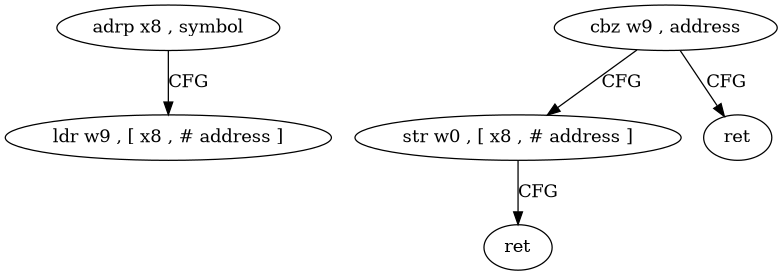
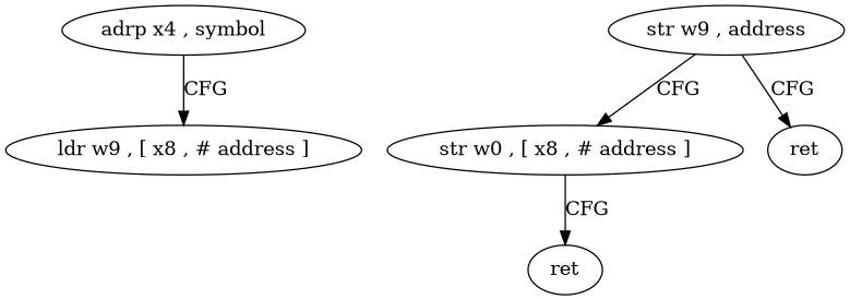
  digraph {
-   n1 [label="adrp x8 , symbol"]
+   n1 [label="adrp x4 , symbol"]
    n2 [label="ldr w9 , [ x8 , # address ]"]
-   n3 [label="cbz w9 , address"]
+   n3 [label="str w9 , address"]
    n4 [label="str w0 , [ x8 , # address ]"]
    n5 [label=ret]
    n6 [label=ret]
    n1 -> n2 [label=CFG]
    n3 -> n4 [label=CFG]
    n3 -> n5 [label=CFG]
    n4 -> n6 [label=CFG]
  }
